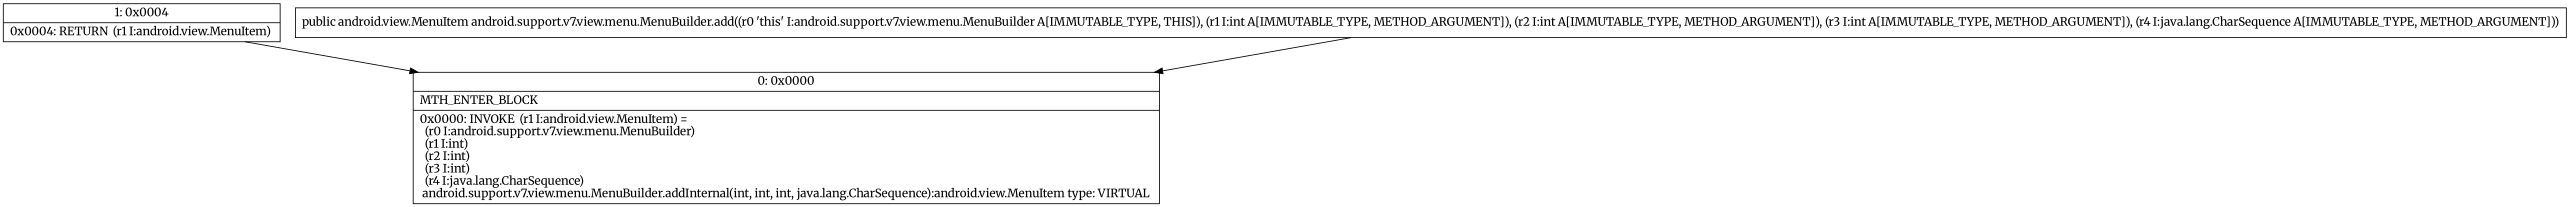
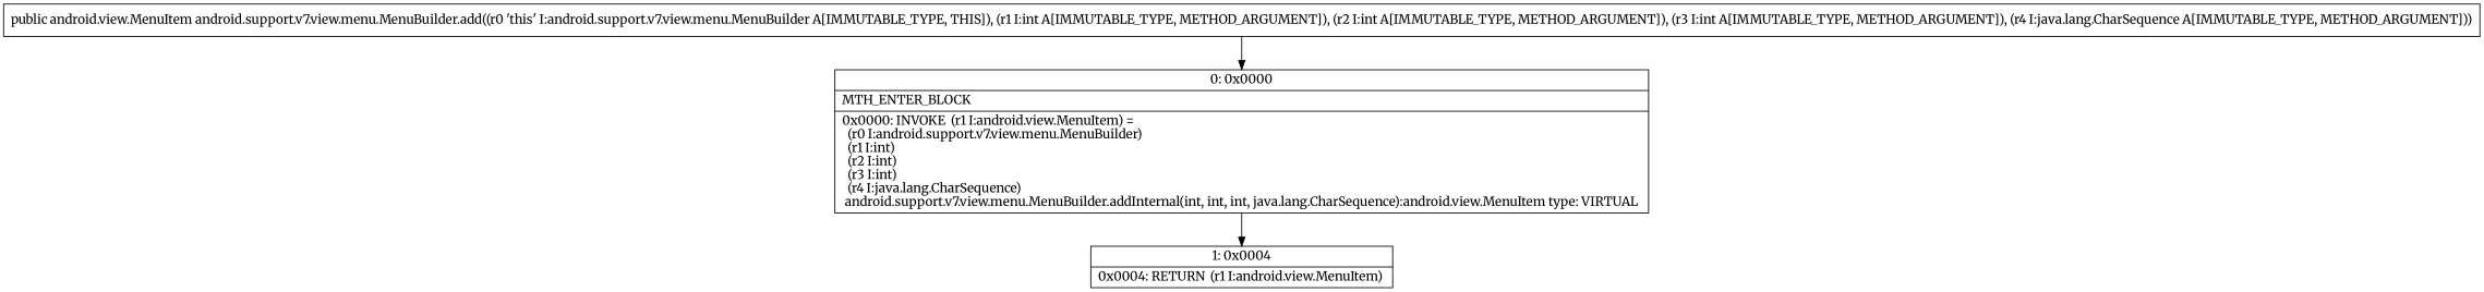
  digraph {
    fontname=Merriweather
    node [shape=record fontname=Merriweather]
    edge [fontname=Merriweather]
    n1 [label="{0\:\ 0x0000|MTH_ENTER_BLOCK\l|0x0000: INVOKE  (r1 I:android.view.MenuItem) = \l  (r0 I:android.support.v7.view.menu.MenuBuilder)\l  (r1 I:int)\l  (r2 I:int)\l  (r3 I:int)\l  (r4 I:java.lang.CharSequence)\l android.support.v7.view.menu.MenuBuilder.addInternal(int, int, int, java.lang.CharSequence):android.view.MenuItem type: VIRTUAL \l}"]
    n2 [label="{1\:\ 0x0004|0x0004: RETURN  (r1 I:android.view.MenuItem) \l}"]
    n3 [label="{public android.view.MenuItem android.support.v7.view.menu.MenuBuilder.add((r0 'this' I:android.support.v7.view.menu.MenuBuilder A[IMMUTABLE_TYPE, THIS]), (r1 I:int A[IMMUTABLE_TYPE, METHOD_ARGUMENT]), (r2 I:int A[IMMUTABLE_TYPE, METHOD_ARGUMENT]), (r3 I:int A[IMMUTABLE_TYPE, METHOD_ARGUMENT]), (r4 I:java.lang.CharSequence A[IMMUTABLE_TYPE, METHOD_ARGUMENT])) }"]
-   n2 -> n1
+   n1 -> n2
    n3 -> n1
  }
